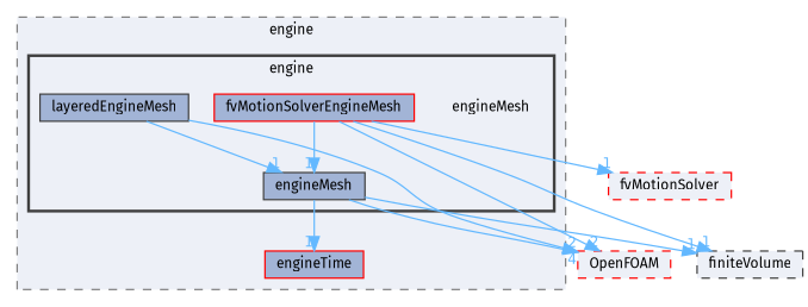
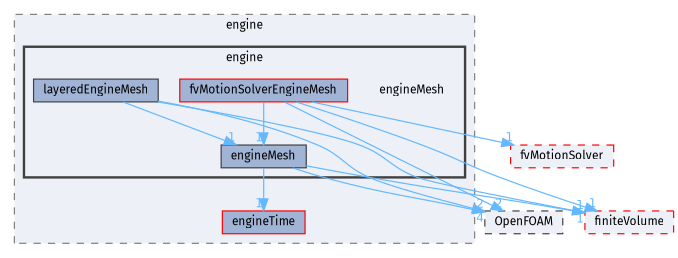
  digraph {
    compound=true
    fontname="Fira Sans"
    node [fontname="Fira Sans" fontsize=10 shape=box color=red fillcolor="#a2b4d6" style=filled]
    edge [color=steelblue1 fontcolor=steelblue1 fontname="Fira Sans" fontsize=10 headlabel=1 labeldistance=1.5 labelfontname=Helvetica labelfontsize=10]
    n1 [height=0.2 label=engineMesh shape=plaintext width=0.4 color="" fillcolor="" style=""]
    n2 [color=grey25 height=0.2 label=engineMesh width=0.4]
    n3 [height=0.2 label=fvMotionSolverEngineMesh width=0.4]
    n4 [color=grey25 height=0.2 label=layeredEngineMesh width=0.4]
    n5 [height=0.2 label=engineTime width=0.4]
-   n6 [fillcolor="#edf0f7" height=0.2 label=OpenFOAM style="filled,dashed" width=0.4]
-   n7 [color=grey25 fillcolor="#edf0f7" height=0.2 label=finiteVolume style="filled,dashed" width=0.4]
+   n6 [color=grey25 fillcolor="#edf0f7" height=0.2 label=OpenFOAM style="filled,dashed" width=0.4]
+   n7 [fillcolor="#edf0f7" height=0.2 label=finiteVolume style="filled,dashed" width=0.4]
    n8 [fillcolor="#edf0f7" height=0.2 label=fvMotionSolver style="filled,dashed" width=0.4]
    subgraph cluster_1 {
      bgcolor="#edf0f7"
      fontsize=10
      label=engine
      pencolor=grey50
      style="filled,dashed"
      n5
      subgraph cluster_2 {
        bgcolor="#edf0f7"
        fontsize=10
        label=engine
        pencolor=grey25
        style="filled,bold"
        n1
        n2
        n3
        n4
      }
    }
    n2 -> n5
    n2 -> n6 [headlabel=4]
    n2 -> n7
    n3 -> n2
    n3 -> n6 [headlabel=2]
    n3 -> n7
    n3 -> n8
    n4 -> n2
    n4 -> n6 [headlabel=2]
+   n4 -> n7
  }
